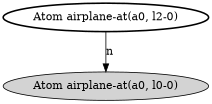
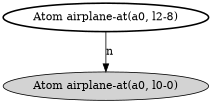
  digraph {
    n1 [label="Atom airplane-at(a0, l0-0)" style=filled]
-   n2 [label="Atom airplane-at(a0, l2-0)" style=bold]
+   n2 [label="Atom airplane-at(a0, l2-8)" style=bold]
    n2 -> n1 [label=n]
  }
